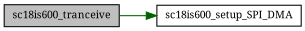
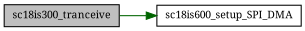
  digraph {
    rankdir=LR
    fontname="Noto Serif"
    node [color=black fontname="Noto Serif" fontsize=10 shape=record style=filled]
-   n1 [fillcolor=grey75 fontcolor=black height=0.2 label=sc18is600_tranceive width=0.4]
+   n1 [fillcolor=grey75 fontcolor=black height=0.2 label=sc18is300_tranceive width=0.4]
    n2 [fillcolor=white height=0.2 label=sc18is600_setup_SPI_DMA width=0.4]
    n1 -> n2 [color=darkgreen fontname="Noto Serif" fontsize=10 labelfontname=FreeSans labelfontsize=10 style=solid]
  }
